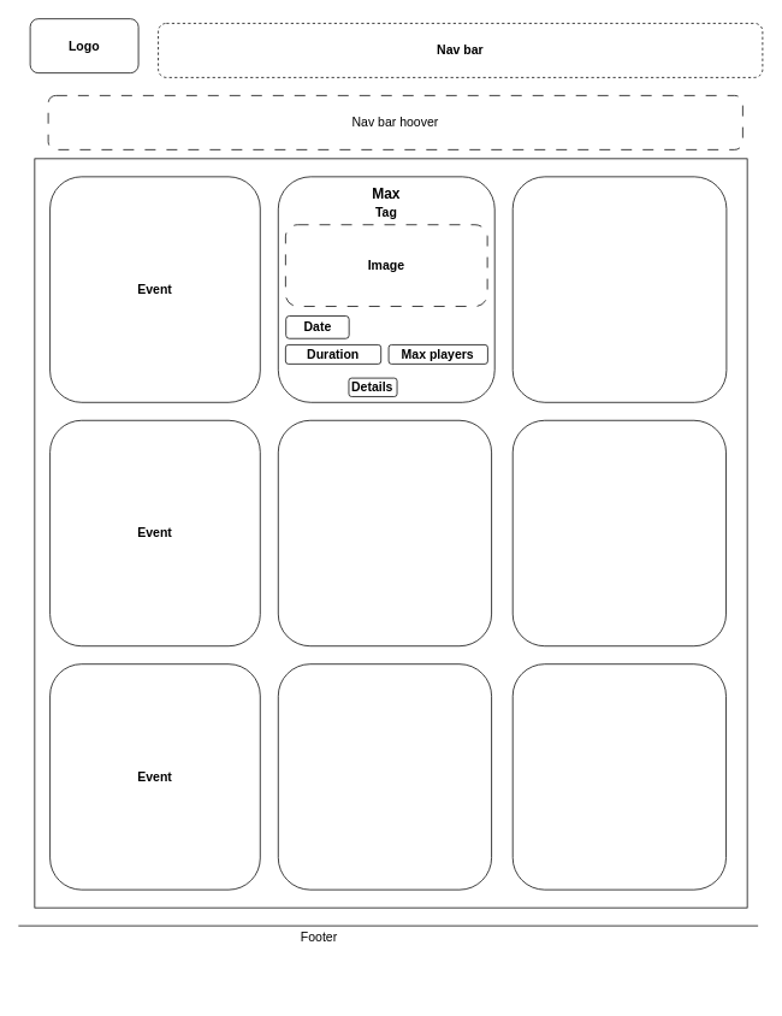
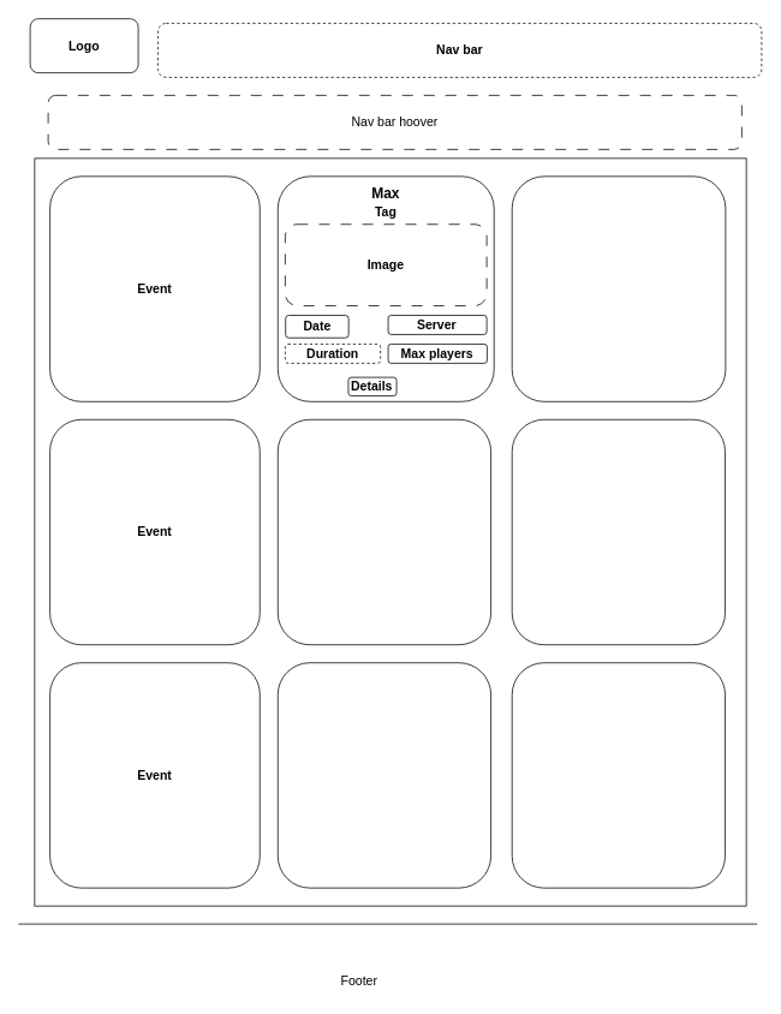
  <mxCell id="0" />
  <mxCell id="1" parent="0" />
  <mxCell id="2" value="&lt;font style=&quot;font-size: 14px;&quot;&gt;&lt;b&gt;Nav bar&lt;/b&gt;&lt;/font&gt;" style="rounded=1;whiteSpace=wrap;html=1;fillColor=none;dashed=1;" parent="1" vertex="1"><mxGeometry x="175" y="25" width="670" height="60" as="geometry" /></mxCell>
  <mxCell id="3" value="&lt;font style=&quot;font-size: 14px;&quot;&gt;&lt;b&gt;Logo&lt;/b&gt;&lt;/font&gt;" style="rounded=1;whiteSpace=wrap;html=1;fillColor=none;" parent="1" vertex="1"><mxGeometry x="33" y="20" width="120" height="60" as="geometry" /></mxCell>
  <mxCell id="4" value="" style="endArrow=none;html=1;" parent="1" edge="1"><mxGeometry width="50" height="50" relative="1" as="geometry"><mxPoint x="20" y="1025" as="sourcePoint" /><mxPoint x="840" y="1025" as="targetPoint" /><Array as="points" /></mxGeometry></mxCell>
- <mxCell id="5" value="&lt;font style=&quot;font-size: 14px;&quot;&gt;Footer&lt;/font&gt;" style="text;html=1;align=center;verticalAlign=middle;resizable=0;points=[];autosize=1;strokeColor=none;fillColor=none;" parent="1" vertex="1"><mxGeometry x="323" y="1023" width="60" height="30" as="geometry" /></mxCell>
+ <mxCell id="5" value="&lt;font style=&quot;font-size: 14px;&quot;&gt;Footer&lt;/font&gt;" style="text;html=1;align=center;verticalAlign=middle;resizable=0;points=[];autosize=1;strokeColor=none;fillColor=none;" parent="1" vertex="1"><mxGeometry x="368" y="1073" width="60" height="30" as="geometry" /></mxCell>
  <mxCell id="6" value="" style="rounded=0;whiteSpace=wrap;html=1;fillColor=none;" parent="1" vertex="1"><mxGeometry x="38" y="175" width="790" height="830" as="geometry" /></mxCell>
  <mxCell id="7" value="&lt;font style=&quot;font-size: 14px;&quot;&gt;&lt;b&gt;Event&lt;/b&gt;&lt;/font&gt;" style="rounded=1;whiteSpace=wrap;html=1;fillColor=none;" parent="1" vertex="1"><mxGeometry x="55" y="195" width="233" height="250" as="geometry" /></mxCell>
  <mxCell id="8" value="" style="rounded=1;whiteSpace=wrap;html=1;fillColor=none;" parent="1" vertex="1"><mxGeometry x="568" y="195" width="237" height="250" as="geometry" /></mxCell>
  <mxCell id="9" value="&lt;font style=&quot;font-size: 14px;&quot;&gt;&lt;b&gt;Event&lt;/b&gt;&lt;/font&gt;" style="rounded=1;whiteSpace=wrap;html=1;fillColor=none;" parent="1" vertex="1"><mxGeometry x="55" y="465" width="233" height="250" as="geometry" /></mxCell>
  <mxCell id="10" value="&lt;font style=&quot;font-size: 14px;&quot;&gt;&lt;b&gt;Event&lt;/b&gt;&lt;/font&gt;" style="rounded=1;whiteSpace=wrap;html=1;fillColor=none;" parent="1" vertex="1"><mxGeometry x="55" y="735" width="233" height="250" as="geometry" /></mxCell>
  <mxCell id="11" value="&lt;font style=&quot;font-size: 14px;&quot;&gt;Nav bar hoover&lt;/font&gt;" style="rounded=1;whiteSpace=wrap;html=1;fillColor=none;dashed=1;dashPattern=12 12;" parent="1" vertex="1"><mxGeometry x="53" y="105" width="770" height="60" as="geometry" /></mxCell>
  <mxCell id="12" value="" style="rounded=1;whiteSpace=wrap;html=1;fillColor=none;" parent="1" vertex="1"><mxGeometry x="308" y="465" width="236.5" height="250" as="geometry" /></mxCell>
  <mxCell id="13" value="" style="rounded=1;whiteSpace=wrap;html=1;fillColor=none;" parent="1" vertex="1"><mxGeometry x="568" y="465" width="236.5" height="250" as="geometry" /></mxCell>
  <mxCell id="14" value="" style="rounded=1;whiteSpace=wrap;html=1;fillColor=none;" parent="1" vertex="1"><mxGeometry x="308" y="735" width="236.5" height="250" as="geometry" /></mxCell>
  <mxCell id="15" value="" style="rounded=1;whiteSpace=wrap;html=1;fillColor=none;" parent="1" vertex="1"><mxGeometry x="568" y="735" width="236.5" height="250" as="geometry" /></mxCell>
  <mxCell id="16" value="" style="group" parent="1" vertex="1" connectable="0"><mxGeometry x="308" y="195" width="240" height="250" as="geometry" /></mxCell>
  <mxCell id="17" value="" style="rounded=1;whiteSpace=wrap;html=1;fillColor=none;" parent="16" vertex="1"><mxGeometry width="240.0" height="250" as="geometry" /></mxCell>
  <mxCell id="18" value="&lt;font style=&quot;font-size: 16px;&quot;&gt;&lt;b style=&quot;&quot;&gt;Max&lt;/b&gt;&lt;/font&gt;" style="text;html=1;align=center;verticalAlign=middle;whiteSpace=wrap;rounded=0;" parent="16" vertex="1"><mxGeometry x="108.203" y="10.638" width="24.407" height="15.957" as="geometry" /></mxCell>
  <mxCell id="19" value="&lt;font style=&quot;font-size: 14px;&quot;&gt;&lt;b&gt;Image&lt;/b&gt;&lt;/font&gt;" style="rounded=1;whiteSpace=wrap;html=1;fillColor=none;dashed=1;dashPattern=12 12;" parent="16" vertex="1"><mxGeometry x="8.136" y="53.191" width="223.729" height="90.426" as="geometry" /></mxCell>
  <mxCell id="20" value="&lt;font style=&quot;font-size: 14px;&quot;&gt;&lt;b&gt;Details&lt;/b&gt;&lt;/font&gt;" style="rounded=1;whiteSpace=wrap;html=1;fillColor=none;container=0;" parent="16" vertex="1"><mxGeometry x="78.26" y="223.09" width="53.48" height="20.49" as="geometry" /></mxCell>
  <mxCell id="21" value="&lt;b&gt;&lt;font style=&quot;font-size: 14px;&quot;&gt;Tag&lt;/font&gt;&lt;/b&gt;" style="text;html=1;align=center;verticalAlign=middle;whiteSpace=wrap;rounded=0;" parent="16" vertex="1"><mxGeometry x="107.687" y="31.915" width="24.407" height="15.957" as="geometry" /></mxCell>
  <mxCell id="22" value="&lt;b&gt;&lt;font style=&quot;font-size: 14px;&quot;&gt;Date&lt;/font&gt;&lt;/b&gt;" style="rounded=1;whiteSpace=wrap;html=1;fillColor=none;" parent="16" vertex="1"><mxGeometry x="8.542" y="154.255" width="70" height="25" as="geometry" /></mxCell>
- <mxCell id="24" value="&lt;b&gt;&lt;font style=&quot;font-size: 14px;&quot;&gt;Duration&lt;/font&gt;&lt;/b&gt;" style="rounded=1;whiteSpace=wrap;html=1;fillColor=none;" parent="16" vertex="1"><mxGeometry x="8.136" y="186.17" width="105.763" height="21.277" as="geometry" /></mxCell>
+ <mxCell id="23" value="&lt;b&gt;&lt;font style=&quot;font-size: 14px;&quot;&gt;Server&lt;/font&gt;&lt;/b&gt;" style="rounded=1;whiteSpace=wrap;html=1;fillColor=none;" parent="16" vertex="1"><mxGeometry x="122.441" y="154.255" width="109.424" height="21.277" as="geometry" /></mxCell>
+ <mxCell id="24" value="&lt;b&gt;&lt;font style=&quot;font-size: 14px;&quot;&gt;Duration&lt;/font&gt;&lt;/b&gt;" style="rounded=1;whiteSpace=wrap;html=1;fillColor=none;dashed=1;" parent="16" vertex="1"><mxGeometry x="8.136" y="186.17" width="105.763" height="21.277" as="geometry" /></mxCell>
  <mxCell id="25" value="&lt;b&gt;&lt;font style=&quot;font-size: 14px;&quot;&gt;Max players&lt;/font&gt;&lt;/b&gt;" style="rounded=1;whiteSpace=wrap;html=1;fillColor=none;" parent="16" vertex="1"><mxGeometry x="122.441" y="186.17" width="109.831" height="21.277" as="geometry" /></mxCell>
